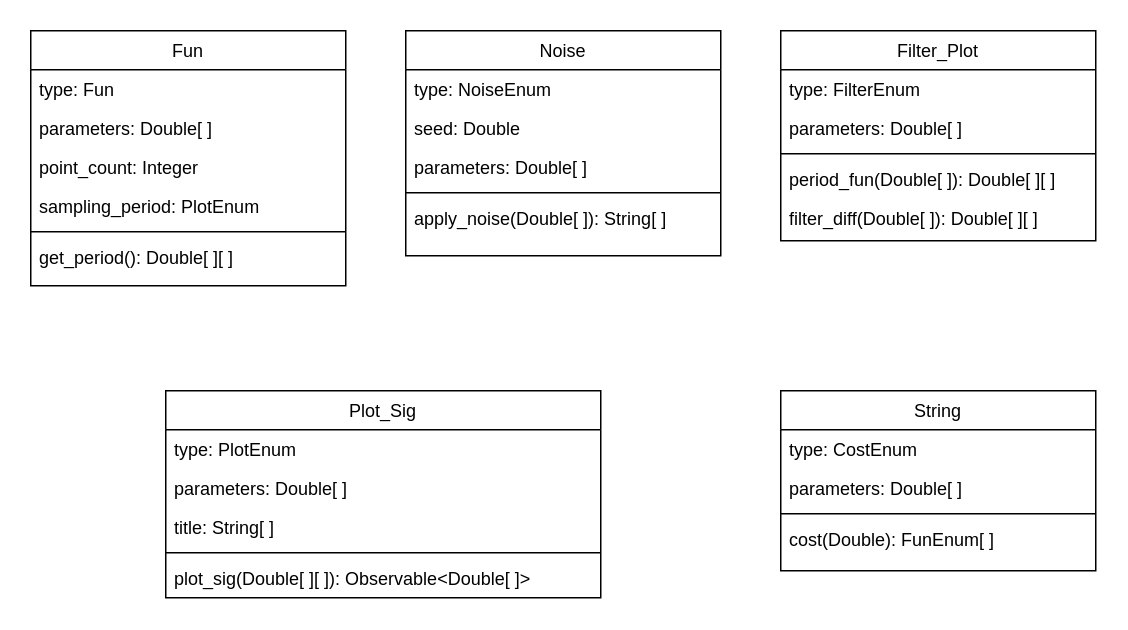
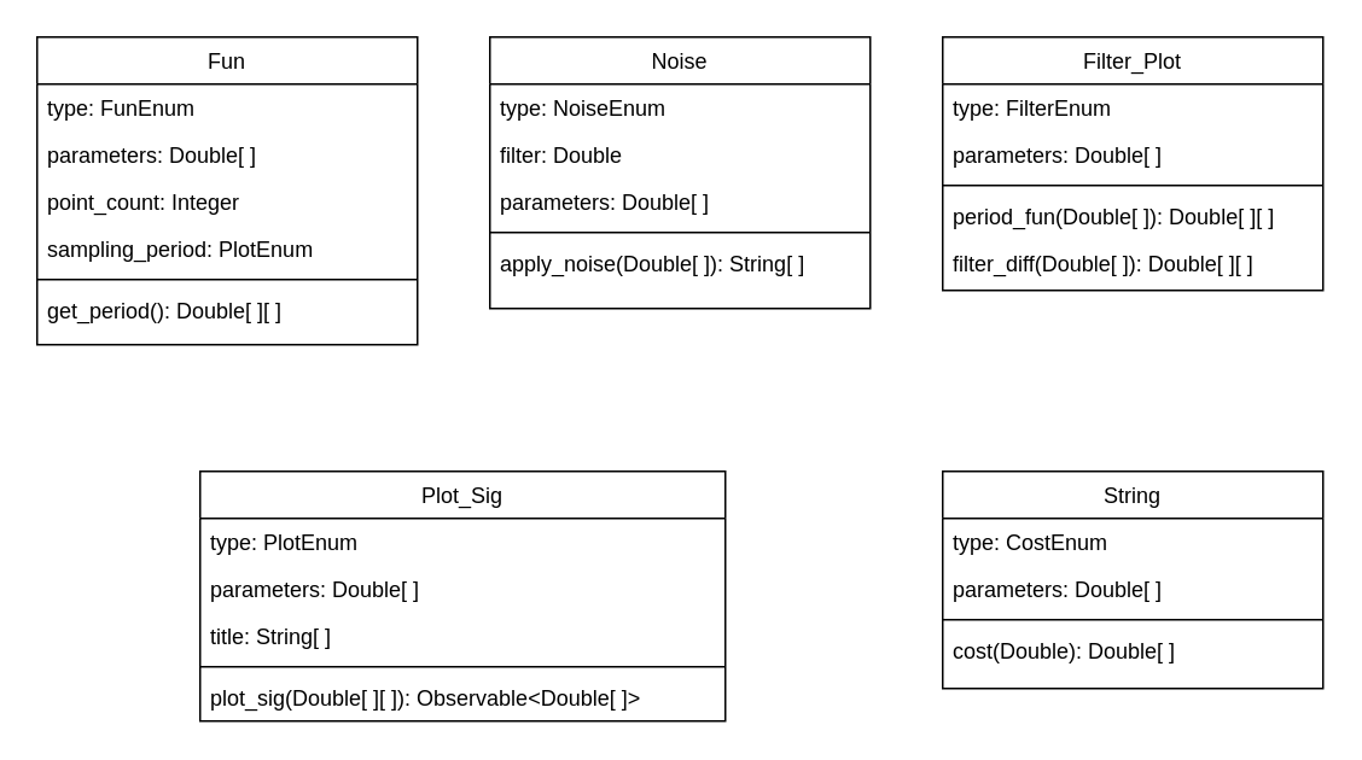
  <mxCell id="0" />
  <mxCell id="1" parent="0" />
  <mxCell id="2" value="Fun" style="swimlane;fontStyle=0;align=center;verticalAlign=top;childLayout=stackLayout;horizontal=1;startSize=26;horizontalStack=0;resizeParent=1;resizeLast=0;collapsible=1;marginBottom=0;rounded=0;shadow=0;strokeWidth=1;" parent="1" vertex="1"><mxGeometry x="20" y="20" width="210" height="170" as="geometry"><mxRectangle x="230" y="140" width="160" height="26" as="alternateBounds" /></mxGeometry></mxCell>
- <mxCell id="3" value="type: Fun" style="text;align=left;verticalAlign=top;spacingLeft=4;spacingRight=4;overflow=hidden;rotatable=0;points=[[0,0.5],[1,0.5]];portConstraint=eastwest;" parent="2" vertex="1"><mxGeometry y="26" width="210" height="26" as="geometry" /></mxCell>
+ <mxCell id="3" value="type: FunEnum" style="text;align=left;verticalAlign=top;spacingLeft=4;spacingRight=4;overflow=hidden;rotatable=0;points=[[0,0.5],[1,0.5]];portConstraint=eastwest;" parent="2" vertex="1"><mxGeometry y="26" width="210" height="26" as="geometry" /></mxCell>
  <mxCell id="4" value="parameters: Double[ ]" style="text;align=left;verticalAlign=top;spacingLeft=4;spacingRight=4;overflow=hidden;rotatable=0;points=[[0,0.5],[1,0.5]];portConstraint=eastwest;rounded=0;shadow=0;html=0;" parent="2" vertex="1"><mxGeometry y="52" width="210" height="26" as="geometry" /></mxCell>
  <mxCell id="5" value="point_count: Integer" style="text;align=left;verticalAlign=top;spacingLeft=4;spacingRight=4;overflow=hidden;rotatable=0;points=[[0,0.5],[1,0.5]];portConstraint=eastwest;rounded=0;shadow=0;html=0;" parent="2" vertex="1"><mxGeometry y="78" width="210" height="26" as="geometry" /></mxCell>
  <mxCell id="6" value="sampling_period: PlotEnum" style="text;align=left;verticalAlign=top;spacingLeft=4;spacingRight=4;overflow=hidden;rotatable=0;points=[[0,0.5],[1,0.5]];portConstraint=eastwest;rounded=0;shadow=0;html=0;" parent="2" vertex="1"><mxGeometry y="104" width="210" height="26" as="geometry" /></mxCell>
  <mxCell id="7" value="" style="line;html=1;strokeWidth=1;align=left;verticalAlign=middle;spacingTop=-1;spacingLeft=3;spacingRight=3;rotatable=0;labelPosition=right;points=[];portConstraint=eastwest;" parent="2" vertex="1"><mxGeometry y="130" width="210" height="8" as="geometry" /></mxCell>
  <mxCell id="8" value="get_period(): Double[ ][ ]" style="text;align=left;verticalAlign=top;spacingLeft=4;spacingRight=4;overflow=hidden;rotatable=0;points=[[0,0.5],[1,0.5]];portConstraint=eastwest;" parent="2" vertex="1"><mxGeometry y="138" width="210" height="26" as="geometry" /></mxCell>
  <mxCell id="9" value="Noise" style="swimlane;fontStyle=0;align=center;verticalAlign=top;childLayout=stackLayout;horizontal=1;startSize=26;horizontalStack=0;resizeParent=1;resizeLast=0;collapsible=1;marginBottom=0;rounded=0;shadow=0;strokeWidth=1;" parent="1" vertex="1"><mxGeometry x="270" y="20" width="210" height="150" as="geometry"><mxRectangle x="550" y="140" width="160" height="26" as="alternateBounds" /></mxGeometry></mxCell>
  <mxCell id="10" value="type: NoiseEnum" style="text;align=left;verticalAlign=top;spacingLeft=4;spacingRight=4;overflow=hidden;rotatable=0;points=[[0,0.5],[1,0.5]];portConstraint=eastwest;" parent="9" vertex="1"><mxGeometry y="26" width="210" height="26" as="geometry" /></mxCell>
- <mxCell id="11" value="seed: Double" style="text;align=left;verticalAlign=top;spacingLeft=4;spacingRight=4;overflow=hidden;rotatable=0;points=[[0,0.5],[1,0.5]];portConstraint=eastwest;rounded=0;shadow=0;html=0;" parent="9" vertex="1"><mxGeometry y="52" width="210" height="26" as="geometry" /></mxCell>
+ <mxCell id="11" value="filter: Double" style="text;align=left;verticalAlign=top;spacingLeft=4;spacingRight=4;overflow=hidden;rotatable=0;points=[[0,0.5],[1,0.5]];portConstraint=eastwest;rounded=0;shadow=0;html=0;" parent="9" vertex="1"><mxGeometry y="52" width="210" height="26" as="geometry" /></mxCell>
  <mxCell id="12" value="parameters: Double[ ]" style="text;align=left;verticalAlign=top;spacingLeft=4;spacingRight=4;overflow=hidden;rotatable=0;points=[[0,0.5],[1,0.5]];portConstraint=eastwest;rounded=0;shadow=0;html=0;" parent="9" vertex="1"><mxGeometry y="78" width="210" height="26" as="geometry" /></mxCell>
  <mxCell id="13" value="" style="line;html=1;strokeWidth=1;align=left;verticalAlign=middle;spacingTop=-1;spacingLeft=3;spacingRight=3;rotatable=0;labelPosition=right;points=[];portConstraint=eastwest;" parent="9" vertex="1"><mxGeometry y="104" width="210" height="8" as="geometry" /></mxCell>
  <mxCell id="14" value="apply_noise(Double[ ]): String[ ]" style="text;align=left;verticalAlign=top;spacingLeft=4;spacingRight=4;overflow=hidden;rotatable=0;points=[[0,0.5],[1,0.5]];portConstraint=eastwest;" parent="9" vertex="1"><mxGeometry y="112" width="210" height="26" as="geometry" /></mxCell>
  <mxCell id="15" value="Filter_Plot" style="swimlane;fontStyle=0;align=center;verticalAlign=top;childLayout=stackLayout;horizontal=1;startSize=26;horizontalStack=0;resizeParent=1;resizeLast=0;collapsible=1;marginBottom=0;rounded=0;shadow=0;strokeWidth=1;" parent="1" vertex="1"><mxGeometry x="520" y="20" width="210" height="140" as="geometry"><mxRectangle x="550" y="140" width="160" height="26" as="alternateBounds" /></mxGeometry></mxCell>
  <mxCell id="16" value="type: FilterEnum" style="text;align=left;verticalAlign=top;spacingLeft=4;spacingRight=4;overflow=hidden;rotatable=0;points=[[0,0.5],[1,0.5]];portConstraint=eastwest;" parent="15" vertex="1"><mxGeometry y="26" width="210" height="26" as="geometry" /></mxCell>
  <mxCell id="17" value="parameters: Double[ ]" style="text;align=left;verticalAlign=top;spacingLeft=4;spacingRight=4;overflow=hidden;rotatable=0;points=[[0,0.5],[1,0.5]];portConstraint=eastwest;rounded=0;shadow=0;html=0;" parent="15" vertex="1"><mxGeometry y="52" width="210" height="26" as="geometry" /></mxCell>
  <mxCell id="18" value="" style="line;html=1;strokeWidth=1;align=left;verticalAlign=middle;spacingTop=-1;spacingLeft=3;spacingRight=3;rotatable=0;labelPosition=right;points=[];portConstraint=eastwest;" parent="15" vertex="1"><mxGeometry y="78" width="210" height="8" as="geometry" /></mxCell>
  <mxCell id="19" value="period_fun(Double[ ]): Double[ ][ ]" style="text;align=left;verticalAlign=top;spacingLeft=4;spacingRight=4;overflow=hidden;rotatable=0;points=[[0,0.5],[1,0.5]];portConstraint=eastwest;" parent="15" vertex="1"><mxGeometry y="86" width="210" height="26" as="geometry" /></mxCell>
  <mxCell id="20" value="filter_diff(Double[ ]): Double[ ][ ]" style="text;align=left;verticalAlign=top;spacingLeft=4;spacingRight=4;overflow=hidden;rotatable=0;points=[[0,0.5],[1,0.5]];portConstraint=eastwest;" parent="15" vertex="1"><mxGeometry y="112" width="210" height="26" as="geometry" /></mxCell>
  <mxCell id="21" value="String" style="swimlane;fontStyle=0;align=center;verticalAlign=top;childLayout=stackLayout;horizontal=1;startSize=26;horizontalStack=0;resizeParent=1;resizeLast=0;collapsible=1;marginBottom=0;rounded=0;shadow=0;strokeWidth=1;" parent="1" vertex="1"><mxGeometry x="520" y="260" width="210" height="120" as="geometry"><mxRectangle x="550" y="140" width="160" height="26" as="alternateBounds" /></mxGeometry></mxCell>
  <mxCell id="22" value="type: CostEnum" style="text;align=left;verticalAlign=top;spacingLeft=4;spacingRight=4;overflow=hidden;rotatable=0;points=[[0,0.5],[1,0.5]];portConstraint=eastwest;" parent="21" vertex="1"><mxGeometry y="26" width="210" height="26" as="geometry" /></mxCell>
  <mxCell id="23" value="parameters: Double[ ]" style="text;align=left;verticalAlign=top;spacingLeft=4;spacingRight=4;overflow=hidden;rotatable=0;points=[[0,0.5],[1,0.5]];portConstraint=eastwest;rounded=0;shadow=0;html=0;" parent="21" vertex="1"><mxGeometry y="52" width="210" height="26" as="geometry" /></mxCell>
  <mxCell id="24" value="" style="line;html=1;strokeWidth=1;align=left;verticalAlign=middle;spacingTop=-1;spacingLeft=3;spacingRight=3;rotatable=0;labelPosition=right;points=[];portConstraint=eastwest;" parent="21" vertex="1"><mxGeometry y="78" width="210" height="8" as="geometry" /></mxCell>
- <mxCell id="25" value="cost(Double): FunEnum[ ]" style="text;align=left;verticalAlign=top;spacingLeft=4;spacingRight=4;overflow=hidden;rotatable=0;points=[[0,0.5],[1,0.5]];portConstraint=eastwest;" parent="21" vertex="1"><mxGeometry y="86" width="210" height="26" as="geometry" /></mxCell>
+ <mxCell id="25" value="cost(Double): Double[ ]" style="text;align=left;verticalAlign=top;spacingLeft=4;spacingRight=4;overflow=hidden;rotatable=0;points=[[0,0.5],[1,0.5]];portConstraint=eastwest;" parent="21" vertex="1"><mxGeometry y="86" width="210" height="26" as="geometry" /></mxCell>
  <mxCell id="26" value="Plot_Sig" style="swimlane;fontStyle=0;align=center;verticalAlign=top;childLayout=stackLayout;horizontal=1;startSize=26;horizontalStack=0;resizeParent=1;resizeLast=0;collapsible=1;marginBottom=0;rounded=0;shadow=0;strokeWidth=1;" parent="1" vertex="1"><mxGeometry x="110" y="260" width="290" height="138" as="geometry"><mxRectangle x="550" y="140" width="160" height="26" as="alternateBounds" /></mxGeometry></mxCell>
  <mxCell id="27" value="type: PlotEnum" style="text;align=left;verticalAlign=top;spacingLeft=4;spacingRight=4;overflow=hidden;rotatable=0;points=[[0,0.5],[1,0.5]];portConstraint=eastwest;" parent="26" vertex="1"><mxGeometry y="26" width="290" height="26" as="geometry" /></mxCell>
  <mxCell id="28" value="parameters: Double[ ]" style="text;align=left;verticalAlign=top;spacingLeft=4;spacingRight=4;overflow=hidden;rotatable=0;points=[[0,0.5],[1,0.5]];portConstraint=eastwest;rounded=0;shadow=0;html=0;" parent="26" vertex="1"><mxGeometry y="52" width="290" height="26" as="geometry" /></mxCell>
  <mxCell id="29" value="title: String[ ]" style="text;align=left;verticalAlign=top;spacingLeft=4;spacingRight=4;overflow=hidden;rotatable=0;points=[[0,0.5],[1,0.5]];portConstraint=eastwest;rounded=0;shadow=0;html=0;" vertex="1" parent="26"><mxGeometry y="78" width="290" height="26" as="geometry" /></mxCell>
  <mxCell id="30" value="" style="line;html=1;strokeWidth=1;align=left;verticalAlign=middle;spacingTop=-1;spacingLeft=3;spacingRight=3;rotatable=0;labelPosition=right;points=[];portConstraint=eastwest;" parent="26" vertex="1"><mxGeometry y="104" width="290" height="8" as="geometry" /></mxCell>
  <mxCell id="31" value="plot_sig(Double[ ][ ]): Observable&lt;Double[ ]&gt;" style="text;align=left;verticalAlign=top;spacingLeft=4;spacingRight=4;overflow=hidden;rotatable=0;points=[[0,0.5],[1,0.5]];portConstraint=eastwest;" parent="26" vertex="1"><mxGeometry y="112" width="290" height="26" as="geometry" /></mxCell>
